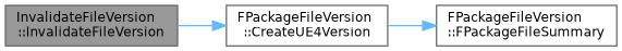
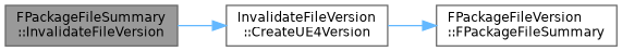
  digraph {
    rankdir=LR
    node [color=grey40 fillcolor=white fontname=Helvetica fontsize=10 shape=box style=filled]
    edge [color=steelblue1 fontname=Helvetica fontsize=10 labelfontname=Helvetica labelfontsize=10 style=solid]
-   n1 [color=gray40 fillcolor=grey60 fontcolor=black height=0.2 label="InvalidateFileVersion\l::InvalidateFileVersion" width=0.4]
-   n2 [height=0.2 label="FPackageFileVersion\l::CreateUE4Version" width=0.4]
+   n1 [color=gray40 fillcolor=grey60 fontcolor=black height=0.2 label="FPackageFileSummary\l::InvalidateFileVersion" width=0.4]
+   n2 [height=0.2 label="InvalidateFileVersion\l::CreateUE4Version" width=0.4]
    n3 [height=0.2 label="FPackageFileVersion\l::FPackageFileSummary" width=0.4]
    n1 -> n2
    n2 -> n3
  }
